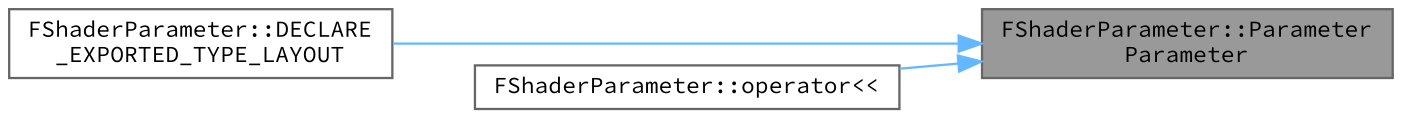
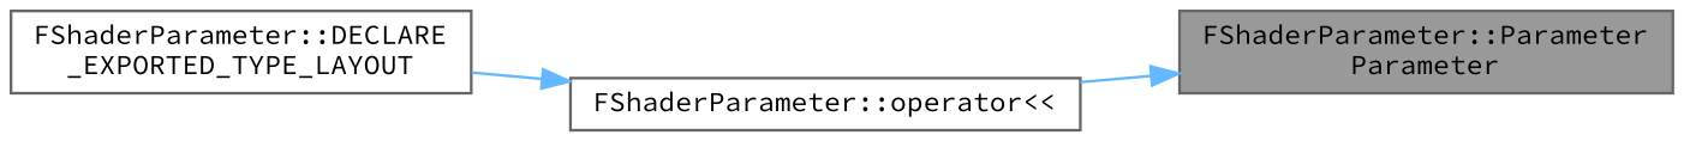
  digraph {
    fontname="Source Code Pro"
    rankdir=RL
    node [color=grey40 fillcolor=white fontname="Source Code Pro" fontsize=10 shape=box style=filled]
    edge [color=steelblue1 dir=back fontname="Source Code Pro" fontsize=10 labelfontname=Helvetica labelfontsize=10 style=solid]
    n1 [color=gray40 fillcolor=grey60 fontcolor=black height=0.2 label="FShaderParameter::Parameter\lParameter" width=0.4]
    n2 [height=0.2 label="FShaderParameter::DECLARE\l_EXPORTED_TYPE_LAYOUT" width=0.4]
    n3 [height=0.2 label="FShaderParameter::operator\<\<" width=0.4]
-   n1 -> n2
+   n3 -> n2
    n1 -> n3
  }
